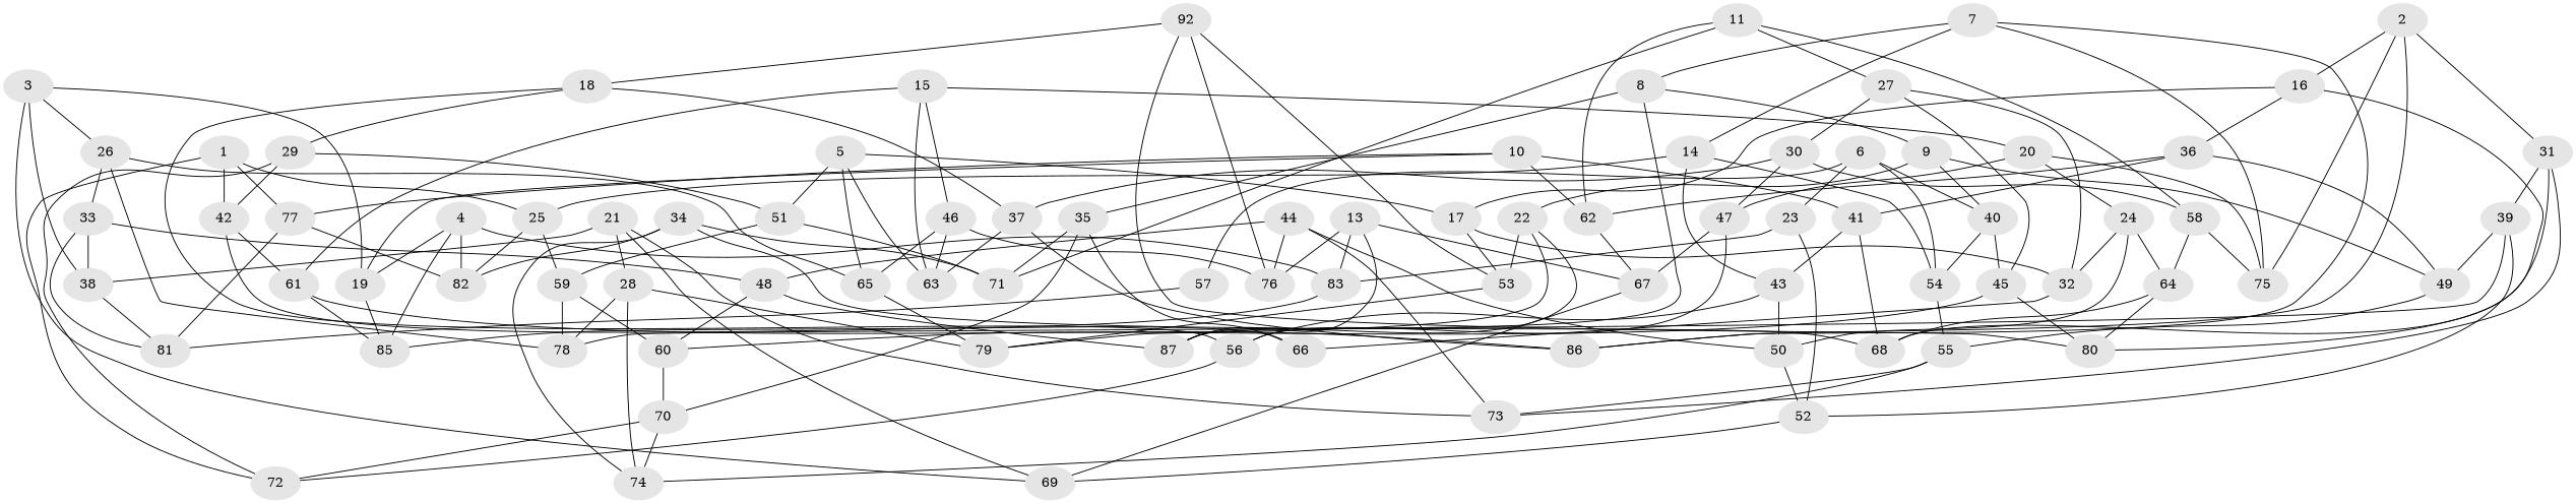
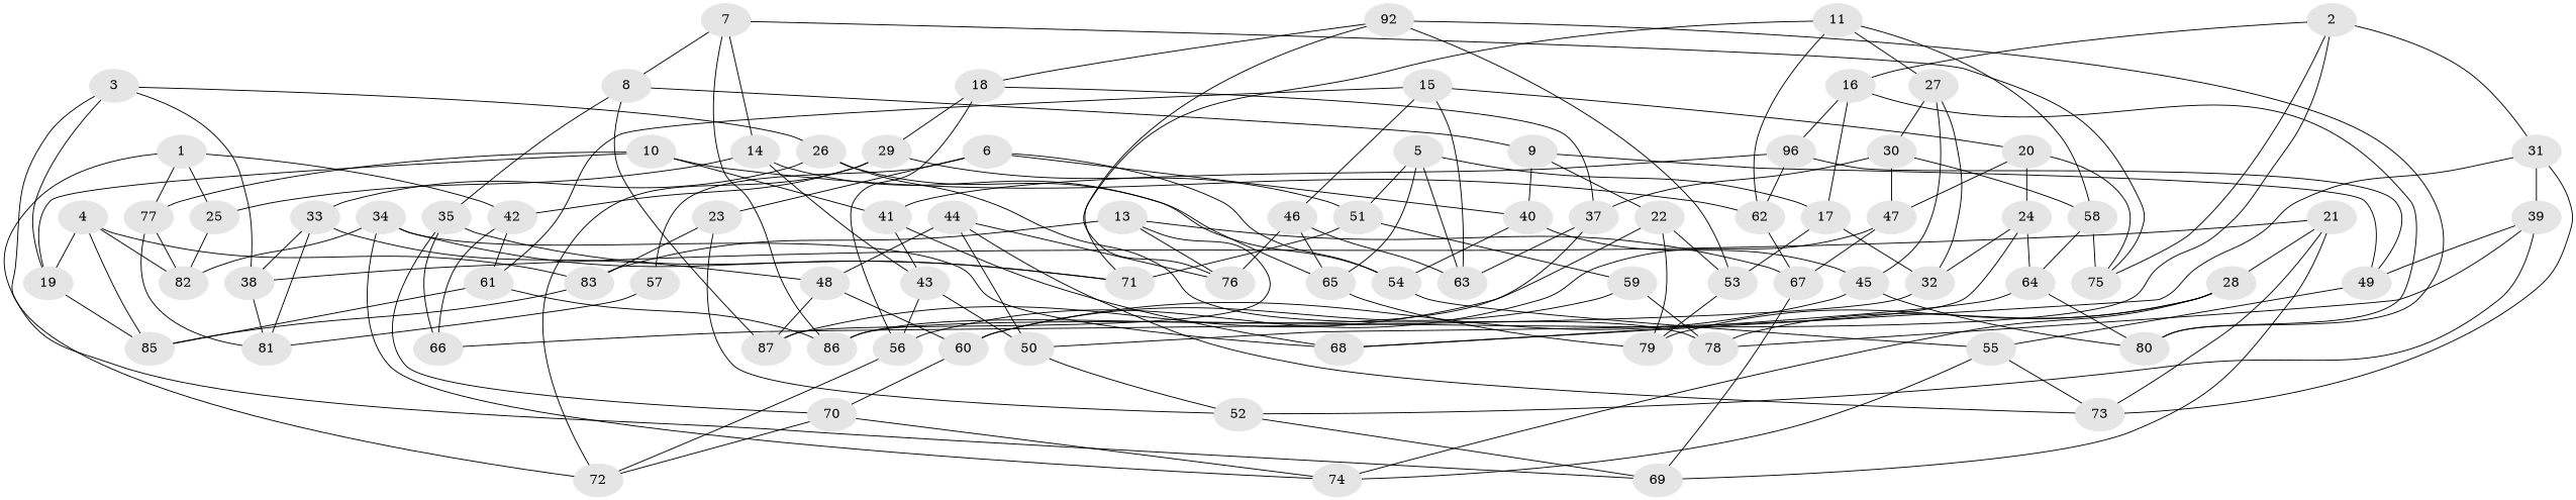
  graph {
    node [color=gray90 style=filled]
    1
    25
    42
    72
    77
    82
    59
    61
    66
    81
    2
    16
    31
    75
    86
    17
    80
-   36
+   36 [label=96]
    73
    39
    68
    3
    19
    26
    38
    69
    85
    65
    33
    78
    4
    83
    5
    51
    63
    53
    32
    71
    79
    6
    23
    40
    54
    57
    52
    45
    55
    7
    8
    14
    9
    35
    n53 [label=87]
    43
    22
    49
    70
    10
    41
    62
    67
    11
    27
    58
    30
    64
    n67 [label=92]
    18
    76
    29
    37
    56
    13
    50
    15
    20
    46
    24
    47
    21
    28
    74
    60
    48
    34
    44
    1 -- 25
    1 -- 42
    1 -- 72
    1 -- 77
    25 -- 82
-   25 -- 59
    42 -- 61
    42 -- 66
    77 -- 82
    77 -- 81
    59 -- 78
    59 -- 60
    61 -- 86
    61 -- 85
    2 -- 16
    2 -- 31
    2 -- 75
    2 -- 86
    16 -- 17
    16 -- 80
    16 -- 36
    31 -- 73
    31 -- 39
    31 -- 68
    17 -- 53
    17 -- 32
    36 -- 49
    36 -- 41
    36 -- 62
    39 -- 78
    39 -- 52
    39 -- 49
    3 -- 19
    3 -- 26
    3 -- 38
    3 -- 69
    19 -- 85
    26 -- 65
    26 -- 33
    26 -- 78
    38 -- 81
    65 -- 79
    33 -- 81
    33 -- 38
    33 -- 48
    4 -- 82
    4 -- 19
    4 -- 85
    4 -- 83
    83 -- 85
    5 -- 17
    5 -- 65
    5 -- 51
    5 -- 63
    51 -- 59
    51 -- 71
    53 -- 79
    32 -- 66
    6 -- 23
    6 -- 40
    6 -- 54
    6 -- 57
    23 -- 83
    23 -- 52
    40 -- 54
    40 -- 45
    54 -- 55
    57 -- 81
    52 -- 69
    45 -- 80
    45 -- 60
    55 -- 73
    55 -- 74
    7 -- 75
    7 -- 86
    7 -- 8
    7 -- 14
    8 -- 9
    8 -- 35
    8 -- n53
    14 -- 25
    14 -- 54
    14 -- 43
    9 -- 40
    9 -- 22
    9 -- 49
    35 -- 66
    35 -- 71
    35 -- 70
    43 -- 56
    43 -- 50
    22 -- 53
    22 -- 79
    22 -- n53
    49 -- 55
    70 -- 72
    70 -- 74
    10 -- 77
    10 -- 19
    10 -- 41
    10 -- 62
    41 -- 68
    41 -- 43
    62 -- 67
    67 -- 69
    11 -- 71
    11 -- 62
    11 -- 27
    11 -- 58
    27 -- 32
    27 -- 45
    27 -- 30
    58 -- 75
    58 -- 64
    30 -- 58
    30 -- 37
    30 -- 47
    64 -- 80
    64 -- 68
    n67 -- 80
    n67 -- 53
    n67 -- 18
    n67 -- 76
    18 -- 29
    18 -- 37
    18 -- 56
    29 -- 42
    29 -- 72
    29 -- 51
    37 -- 86
    37 -- 63
    56 -- 72
    13 -- 83
    13 -- n53
    13 -- 67
    13 -- 76
    50 -- 52
    15 -- 61
    15 -- 63
    15 -- 20
    15 -- 46
    20 -- 75
    20 -- 24
    20 -- 47
    46 -- 65
    46 -- 63
    46 -- 76
    24 -- 32
    24 -- 64
    24 -- 50
    47 -- 67
    47 -- 56
    21 -- 73
    21 -- 38
    21 -- 69
    21 -- 28
    28 -- 78
    28 -- 79
    28 -- 74
    60 -- 70
    48 -- n53
    48 -- 60
    34 -- 82
    34 -- 68
    34 -- 71
    34 -- 74
    44 -- 73
    44 -- 76
    44 -- 50
    44 -- 48
  }
